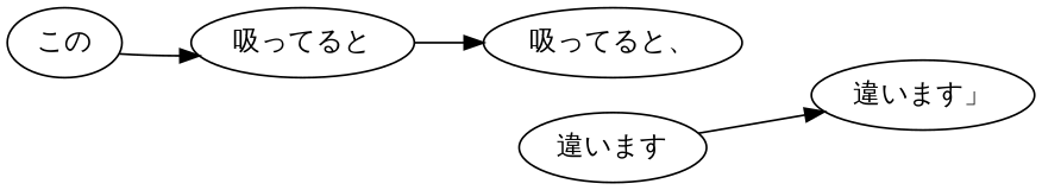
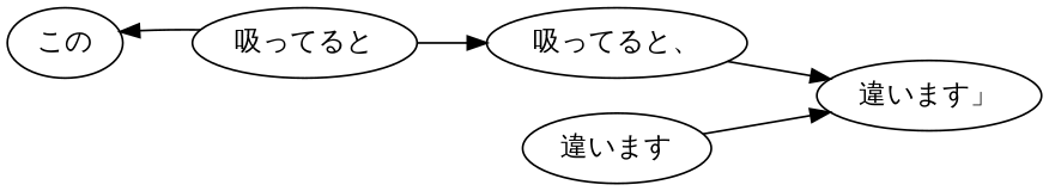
  digraph {
    rankdir=LR
    n1 [label="この"]
    n2 [label="吸ってると"]
    n3 [label="吸ってると、"]
    n4 [label="違います」"]
    n5 [label="違います"]
-   n1 -> n2
+   n2 -> n1
    n2 -> n3
+   n3 -> n4
    n5 -> n4
  }
